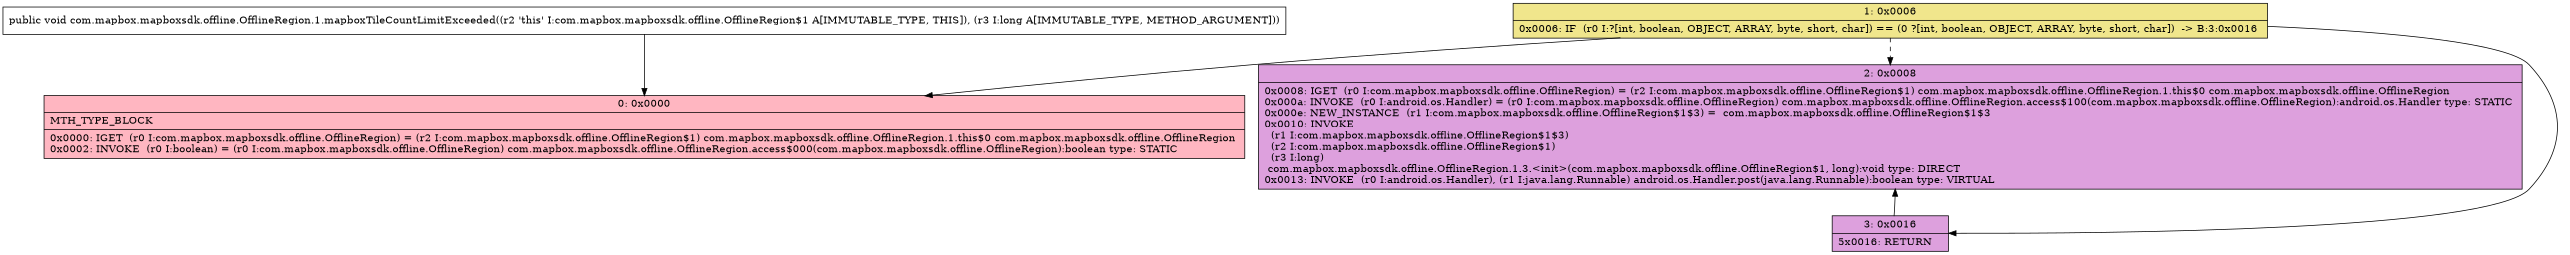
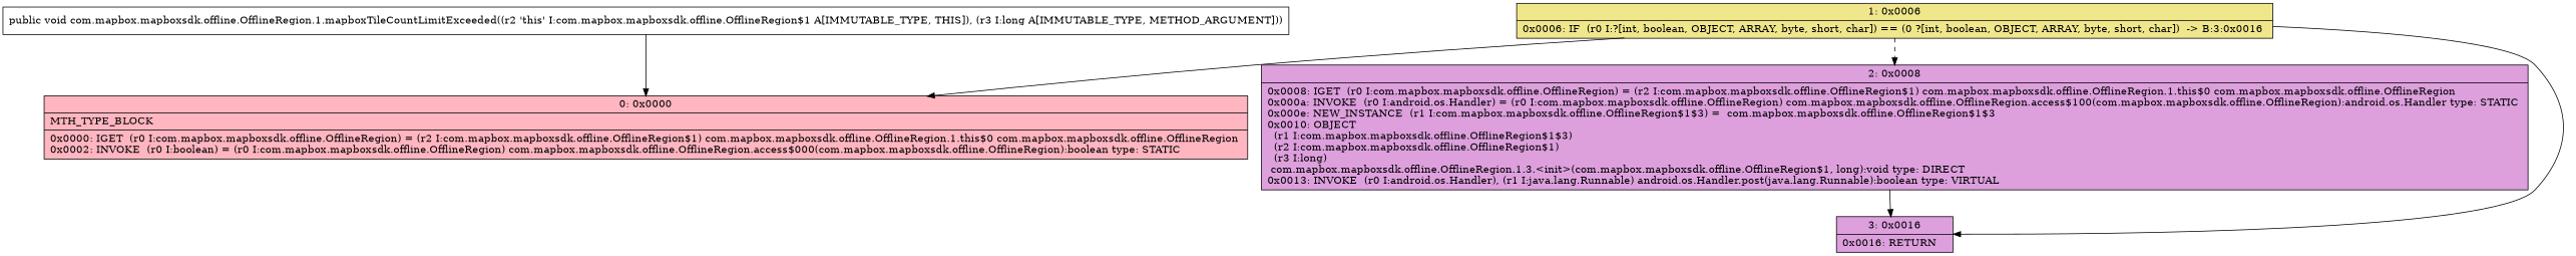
  digraph {
    node [fillcolor=plum shape=record style=filled]
    n1 [fillcolor=lightpink label="{0\:\ 0x0000|MTH_TYPE_BLOCK\l|0x0000: IGET  (r0 I:com.mapbox.mapboxsdk.offline.OfflineRegion) = (r2 I:com.mapbox.mapboxsdk.offline.OfflineRegion$1) com.mapbox.mapboxsdk.offline.OfflineRegion.1.this$0 com.mapbox.mapboxsdk.offline.OfflineRegion \l0x0002: INVOKE  (r0 I:boolean) = (r0 I:com.mapbox.mapboxsdk.offline.OfflineRegion) com.mapbox.mapboxsdk.offline.OfflineRegion.access$000(com.mapbox.mapboxsdk.offline.OfflineRegion):boolean type: STATIC \l}"]
    n2 [fillcolor=khaki label="{1\:\ 0x0006|0x0006: IF  (r0 I:?[int, boolean, OBJECT, ARRAY, byte, short, char]) == (0 ?[int, boolean, OBJECT, ARRAY, byte, short, char])  \-\> B:3:0x0016 \l}"]
-   n3 [label="{2\:\ 0x0008|0x0008: IGET  (r0 I:com.mapbox.mapboxsdk.offline.OfflineRegion) = (r2 I:com.mapbox.mapboxsdk.offline.OfflineRegion$1) com.mapbox.mapboxsdk.offline.OfflineRegion.1.this$0 com.mapbox.mapboxsdk.offline.OfflineRegion \l0x000a: INVOKE  (r0 I:android.os.Handler) = (r0 I:com.mapbox.mapboxsdk.offline.OfflineRegion) com.mapbox.mapboxsdk.offline.OfflineRegion.access$100(com.mapbox.mapboxsdk.offline.OfflineRegion):android.os.Handler type: STATIC \l0x000e: NEW_INSTANCE  (r1 I:com.mapbox.mapboxsdk.offline.OfflineRegion$1$3) =  com.mapbox.mapboxsdk.offline.OfflineRegion$1$3 \l0x0010: INVOKE  \l  (r1 I:com.mapbox.mapboxsdk.offline.OfflineRegion$1$3)\l  (r2 I:com.mapbox.mapboxsdk.offline.OfflineRegion$1)\l  (r3 I:long)\l com.mapbox.mapboxsdk.offline.OfflineRegion.1.3.\<init\>(com.mapbox.mapboxsdk.offline.OfflineRegion$1, long):void type: DIRECT \l0x0013: INVOKE  (r0 I:android.os.Handler), (r1 I:java.lang.Runnable) android.os.Handler.post(java.lang.Runnable):boolean type: VIRTUAL \l}"]
-   n4 [label="{3\:\ 0x0016|5x0016: RETURN   \l}"]
+   n3 [label="{2\:\ 0x0008|0x0008: IGET  (r0 I:com.mapbox.mapboxsdk.offline.OfflineRegion) = (r2 I:com.mapbox.mapboxsdk.offline.OfflineRegion$1) com.mapbox.mapboxsdk.offline.OfflineRegion.1.this$0 com.mapbox.mapboxsdk.offline.OfflineRegion \l0x000a: INVOKE  (r0 I:android.os.Handler) = (r0 I:com.mapbox.mapboxsdk.offline.OfflineRegion) com.mapbox.mapboxsdk.offline.OfflineRegion.access$100(com.mapbox.mapboxsdk.offline.OfflineRegion):android.os.Handler type: STATIC \l0x000e: NEW_INSTANCE  (r1 I:com.mapbox.mapboxsdk.offline.OfflineRegion$1$3) =  com.mapbox.mapboxsdk.offline.OfflineRegion$1$3 \l0x0010: OBJECT  \l  (r1 I:com.mapbox.mapboxsdk.offline.OfflineRegion$1$3)\l  (r2 I:com.mapbox.mapboxsdk.offline.OfflineRegion$1)\l  (r3 I:long)\l com.mapbox.mapboxsdk.offline.OfflineRegion.1.3.\<init\>(com.mapbox.mapboxsdk.offline.OfflineRegion$1, long):void type: DIRECT \l0x0013: INVOKE  (r0 I:android.os.Handler), (r1 I:java.lang.Runnable) android.os.Handler.post(java.lang.Runnable):boolean type: VIRTUAL \l}"]
+   n4 [label="{3\:\ 0x0016|0x0016: RETURN   \l}"]
    n5 [fillcolor=white label="{public void com.mapbox.mapboxsdk.offline.OfflineRegion.1.mapboxTileCountLimitExceeded((r2 'this' I:com.mapbox.mapboxsdk.offline.OfflineRegion$1 A[IMMUTABLE_TYPE, THIS]), (r3 I:long A[IMMUTABLE_TYPE, METHOD_ARGUMENT])) }"]
    n2 -> n1
    n2 -> n3 [style=dashed]
    n2 -> n4
-   n4 -> n3
+   n3 -> n4
    n5 -> n1
  }
